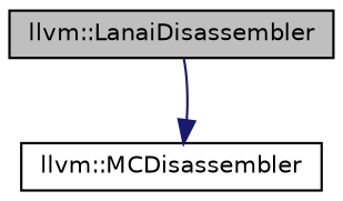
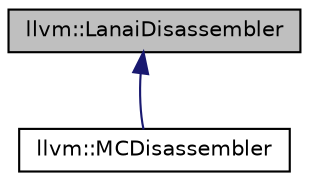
  digraph {
    node [color=black fontname=Helvetica fontsize=10 shape=record]
    n1 [fillcolor=grey75 fontcolor=black height=0.2 label="llvm::LanaiDisassembler" style=filled width=0.4]
    n2 [height=0.2 label="llvm::MCDisassembler" width=0.4]
-   n2 -> n1 [color=midnightblue dir=back fontname=Helvetica fontsize=10 labelfontname=Helvetica labelfontsize=10 style=solid]
+   n1 -> n2 [color=midnightblue dir=back fontname=Helvetica fontsize=10 labelfontname=Helvetica labelfontsize=10 style=solid]
  }
